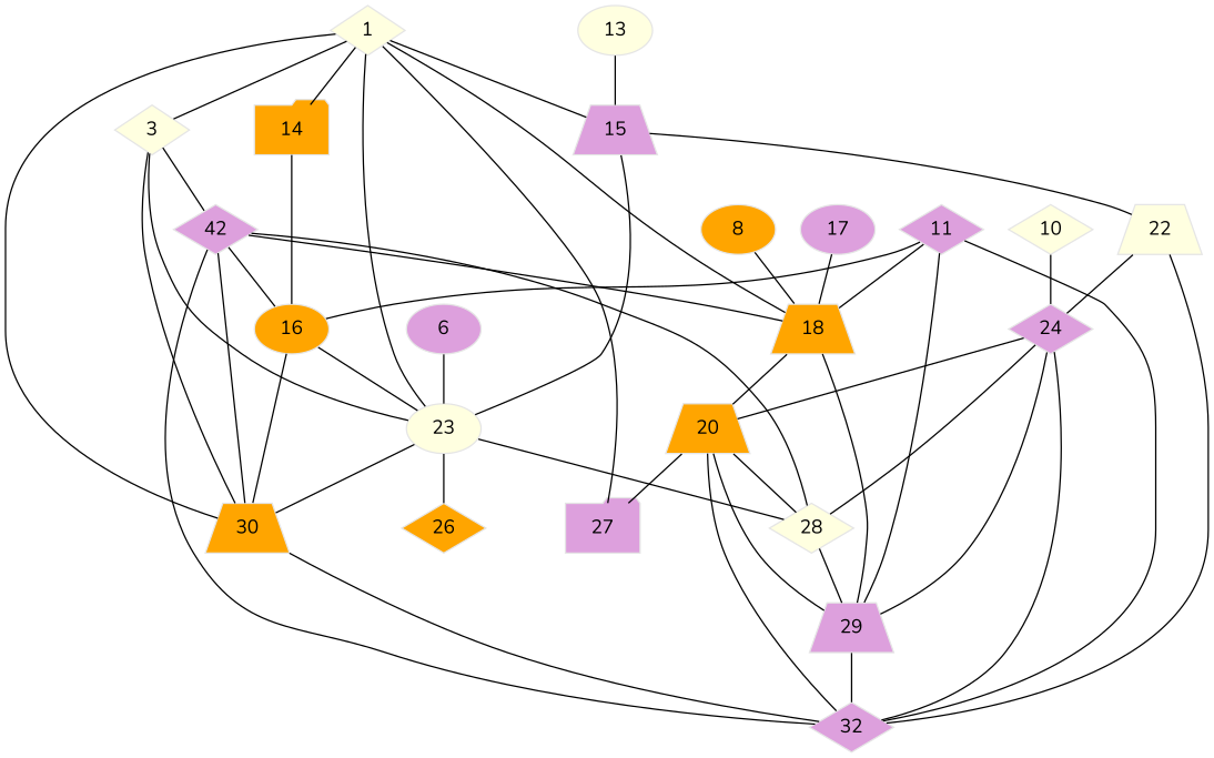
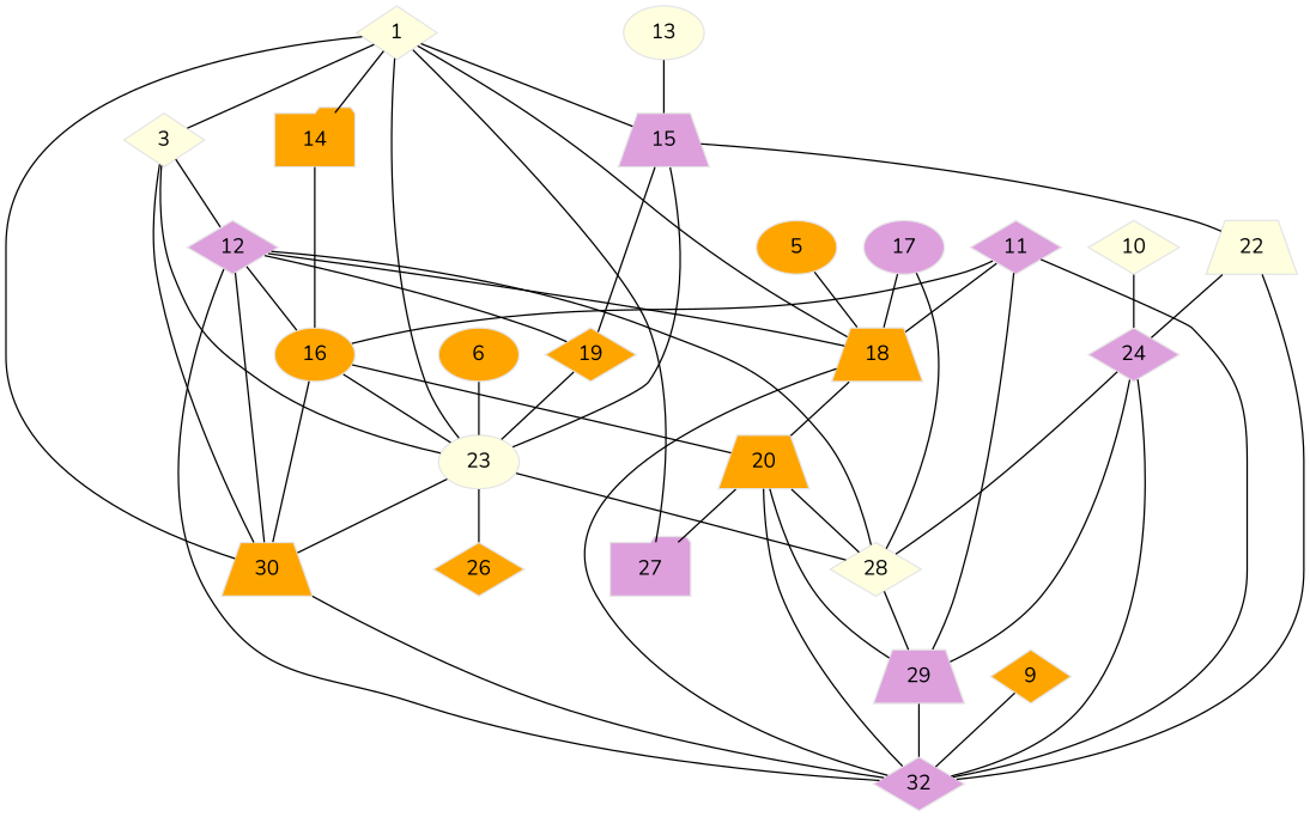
  graph {
    fontname=Nunito
    node [color=gray90 fillcolor=orange fontname=Nunito shape=diamond style=filled]
    edge [fontname=Nunito weight=1.0]
    1 [fillcolor=lightyellow]
    3 [fillcolor=lightyellow]
    14 [shape=folder]
    15 [fillcolor=plum shape=trapezium]
    18 [shape=trapezium]
    23 [fillcolor=lightyellow shape=ellipse]
    27 [fillcolor=plum shape=folder]
    30 [shape=trapezium]
-   12 [fillcolor=plum label=42]
+   12 [fillcolor=plum]
    16 [shape=ellipse]
+   19
    22 [fillcolor=lightyellow shape=trapezium]
    32 [fillcolor=plum]
    20 [shape=trapezium]
    28 [fillcolor=lightyellow]
    26
-   6 [fillcolor=plum shape=ellipse]
-   8 [shape=ellipse]
+   6 [shape=ellipse]
+   8 [shape=ellipse label=5]
+   9
    10 [fillcolor=lightyellow]
    24 [fillcolor=plum]
    29 [fillcolor=plum shape=trapezium]
    11 [fillcolor=plum]
    13 [fillcolor=lightyellow shape=ellipse]
    17 [fillcolor=plum shape=ellipse]
    1 -- 3
    1 -- 14
    1 -- 15
    1 -- 18
    1 -- 23
    1 -- 27
    1 -- 30
    3 -- 23
    3 -- 30
    3 -- 12
    14 -- 16
    15 -- 23
+   15 -- 19
    15 -- 22
-   18 -- 29
+   18 -- 32
    18 -- 20
    23 -- 30
    23 -- 28 [weight=2.0]
    23 -- 26
    30 -- 32
    12 -- 18
    12 -- 30
    12 -- 16
+   12 -- 19
    12 -- 32
    12 -- 28
    16 -- 23
    16 -- 30
-   24 -- 20
+   16 -- 20
+   19 -- 23
    22 -- 32
    22 -- 24
    20 -- 27
    20 -- 32
    20 -- 28
    20 -- 29
    28 -- 29
    6 -- 23
    8 -- 18
+   9 -- 32
    10 -- 24
    24 -- 32
    24 -- 28
    24 -- 29
    29 -- 32 [weight=2.0]
    11 -- 18
    11 -- 16
    11 -- 32
    11 -- 29
    13 -- 15
    17 -- 18
+   17 -- 28
  }
